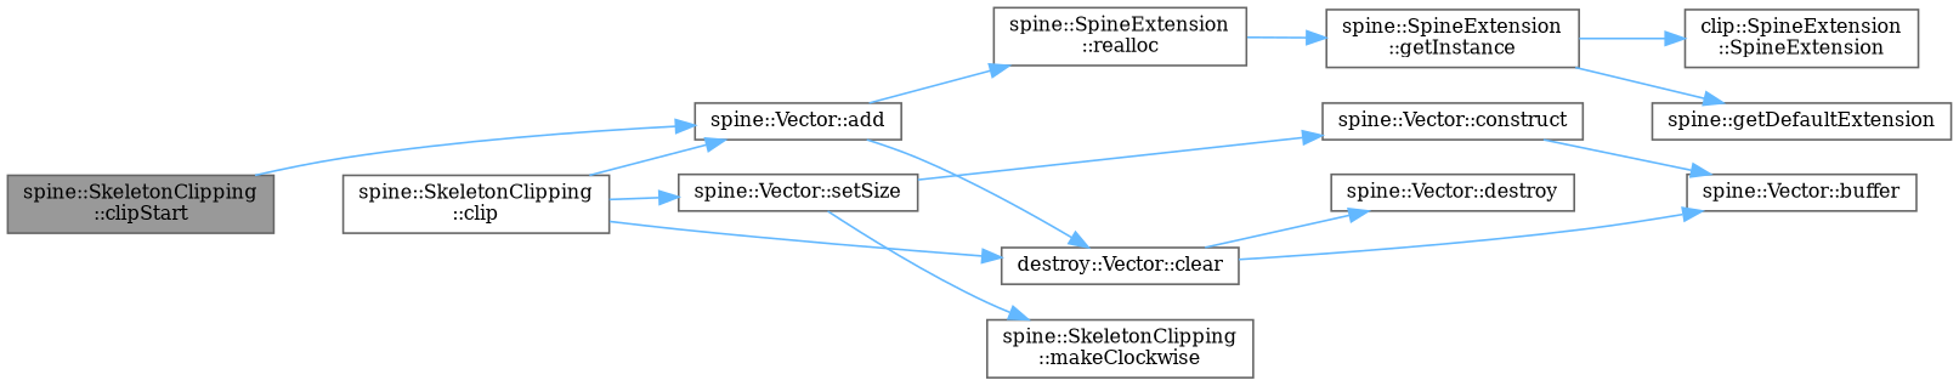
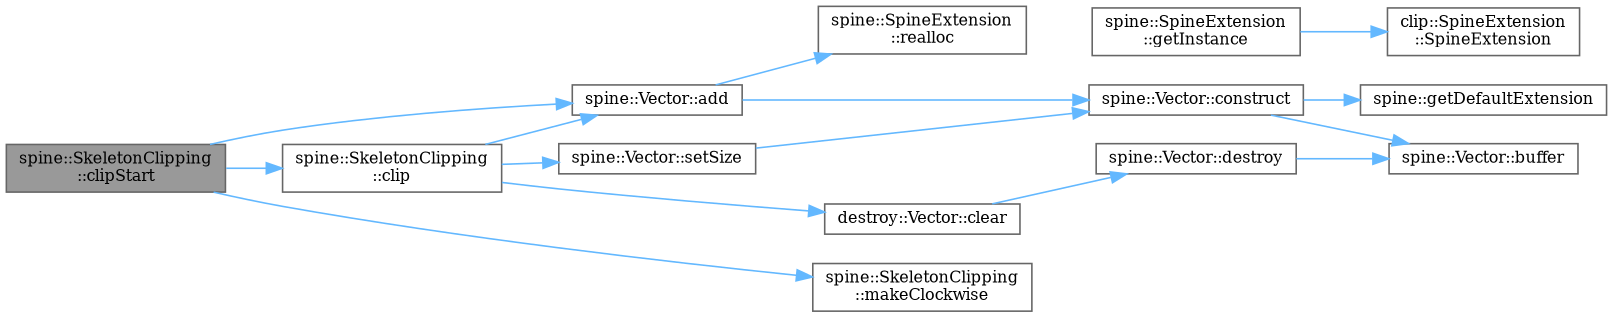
  digraph {
    fontname="DejaVu Serif"
    rankdir=LR
    node [color=grey40 fillcolor=white fontname="DejaVu Serif" fontsize=10 shape=box style=filled]
    edge [color=steelblue1 fontname="DejaVu Serif" fontsize=10 labelfontname=Helvetica labelfontsize=10 style=solid]
    n1 [color=gray40 fillcolor=grey60 fontcolor=black height=0.2 label="spine::SkeletonClipping\l::clipStart" width=0.4]
    n2 [height=0.2 label="spine::Vector::add" width=0.4]
    n3 [height=0.2 label="spine::SkeletonClipping\l::clip" width=0.4]
    n4 [height=0.2 label="spine::SkeletonClipping\l::makeClockwise" width=0.4]
    n5 [height=0.2 label="spine::Vector::construct" width=0.4]
    n6 [height=0.2 label="spine::SpineExtension\l::realloc" width=0.4]
    n7 [height=0.2 label="destroy::Vector::clear" width=0.4]
    n8 [height=0.2 label="spine::Vector::setSize" width=0.4]
    n9 [height=0.2 label="spine::Vector::buffer" width=0.4]
    n10 [height=0.2 label="spine::SpineExtension\l::getInstance" width=0.4]
    n11 [height=0.2 label="spine::getDefaultExtension" width=0.4]
    n12 [height=0.2 label="clip::SpineExtension\l::SpineExtension" width=0.4]
    n13 [height=0.2 label="spine::Vector::destroy" width=0.4]
    n1 -> n2
-   n8 -> n4
-   n2 -> n7
+   n1 -> n3
+   n1 -> n4
+   n2 -> n5
    n2 -> n6
    n3 -> n2
    n3 -> n7
    n3 -> n8
    n5 -> n9
-   n6 -> n10
    n7 -> n13
    n8 -> n5
-   n10 -> n11
+   n5 -> n11
    n10 -> n12
-   n7 -> n9
+   n13 -> n9
  }
